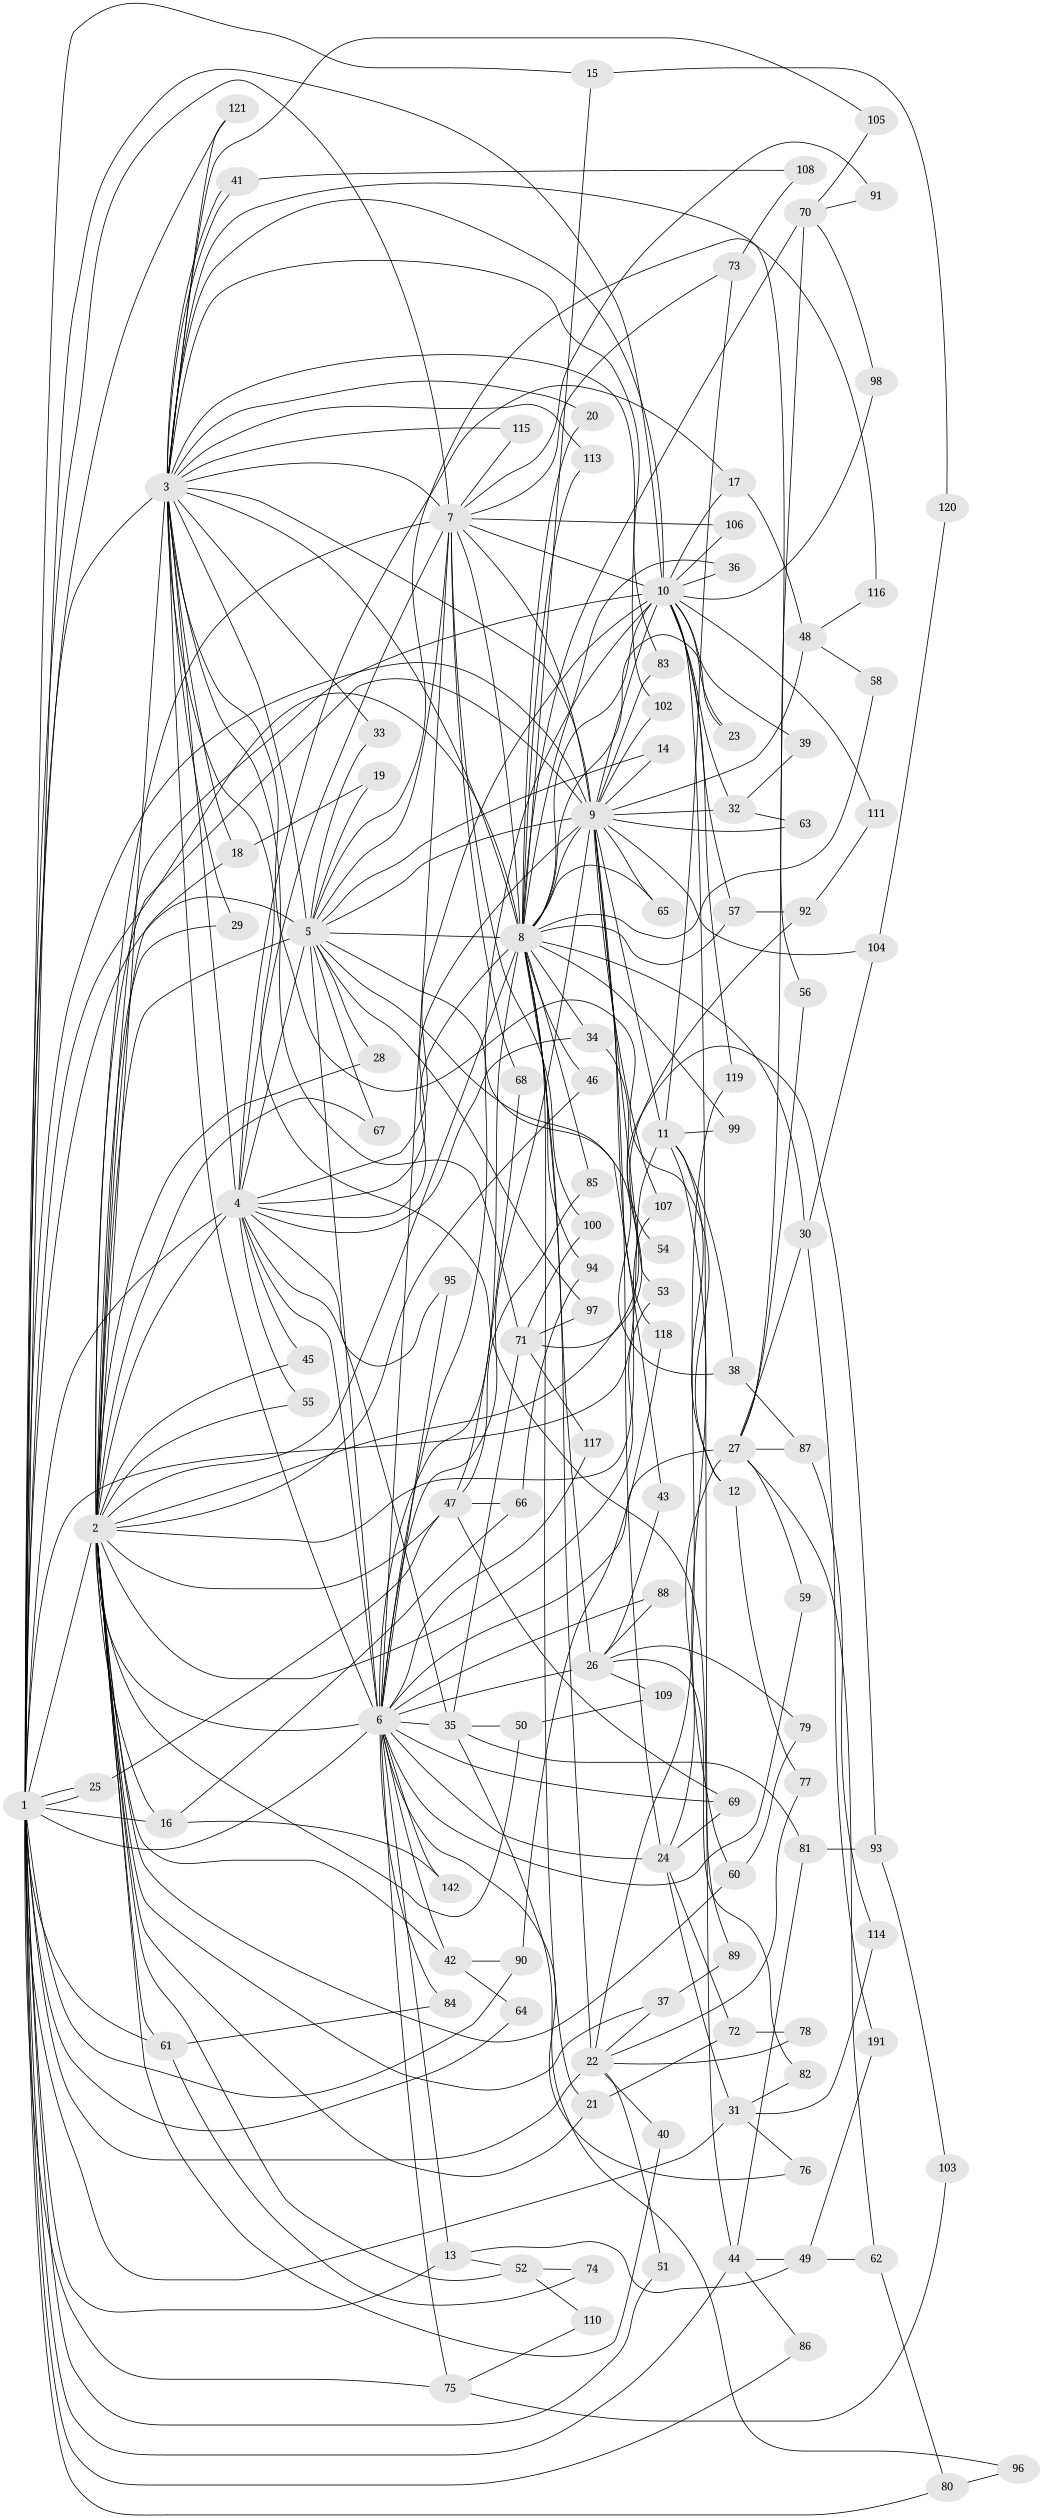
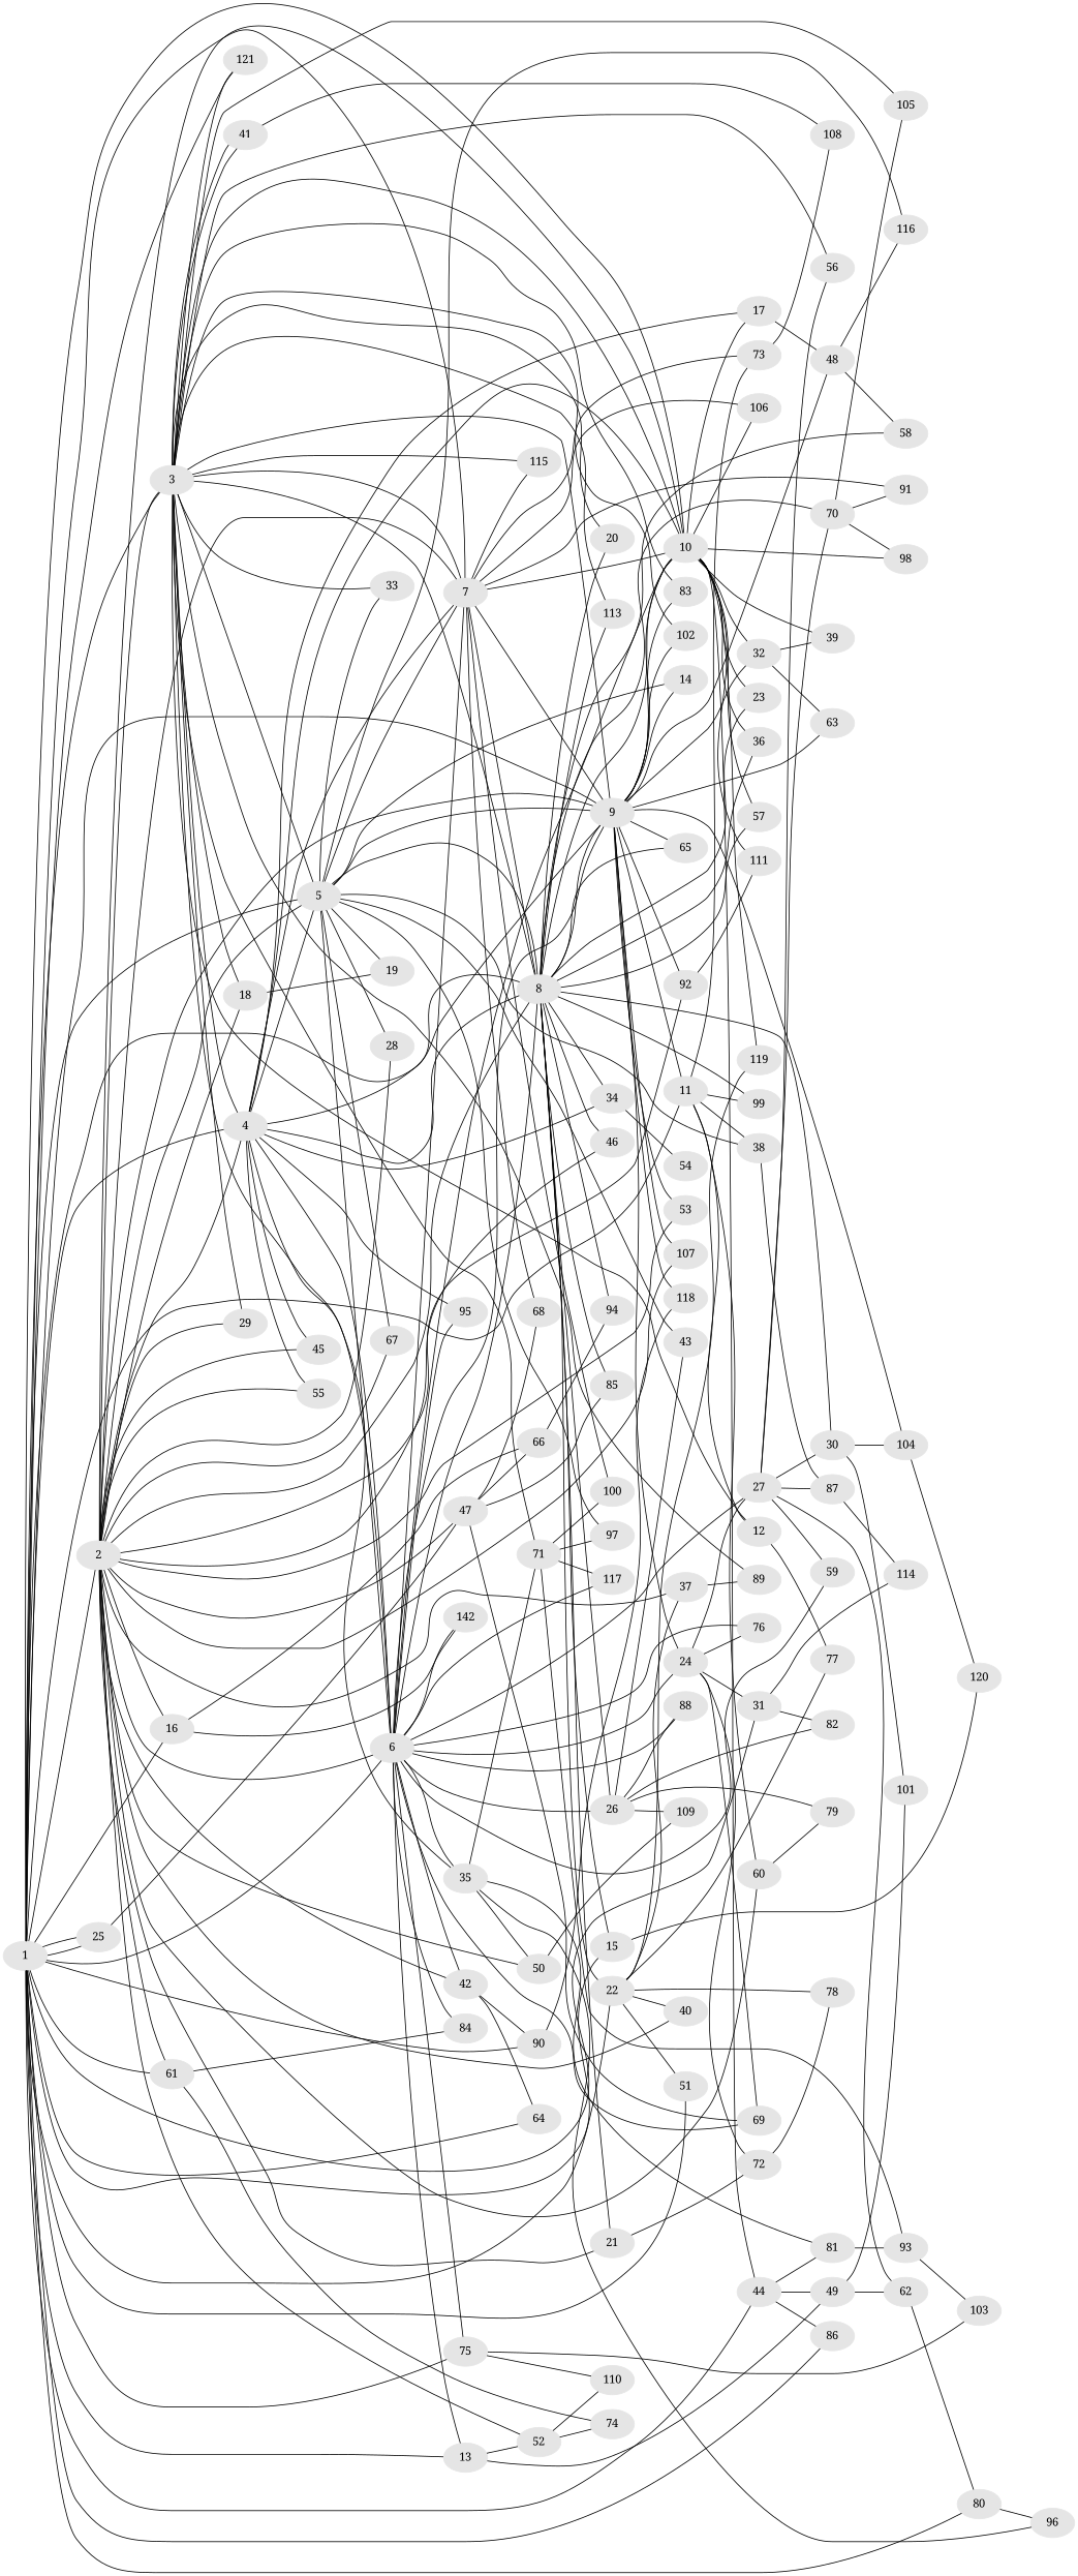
  graph {
    fontname="Noto Serif"
    rankdir=LR
    node [color=gray90 fontname="Noto Serif" style=filled]
    edge [fontname="Noto Serif"]
    1
    2
    3
    4
    5
    6
    7
    8
    9
    10
    11
    13
    15
    16
    22
    25
    31
    44
    51
    61
    64
    75
    80
    86
    90
    121
    18
    21
    28
    29
    37
    40
    42
    45
    46
    47
    50
    52
    53
    55
    60
    67
    92
    107
    12
    20
    33
    41
    56
    71
    83
    89
    102
    105
    113
    115
    17
    34
    35
    95
    14
    19
    38
    43
    97
    116
    24
    26
    27
    59
    76
    84
    88
    n74 [label=142]
    117
    69
    68
    73
    91
    100
    106
    23
    30
    36
    57
    58
    65
    70
    85
    94
    99
    32
    48
    63
    104
    118
    39
    98
    111
    119
    49
    120
    66
    77
    78
    82
    114
    81
    74
    110
    103
    96
    72
    109
    79
    108
    93
    54
    87
    62
-   101 [label=191]
+   101
    1 -- 2
    1 -- 3
    1 -- 4
    1 -- 5
    1 -- 6
    1 -- 7
    1 -- 8
    1 -- 9
    1 -- 10
    1 -- 11
    1 -- 13
    1 -- 15
    1 -- 16
    1 -- 22
    1 -- 25
    1 -- 25
    1 -- 31
    1 -- 44
    1 -- 51
    1 -- 61
    1 -- 64
    1 -- 75
    1 -- 80
    1 -- 86
    1 -- 90
    1 -- 121
    2 -- 3
    2 -- 4
    2 -- 5
    2 -- 6
    2 -- 7
    2 -- 8
    2 -- 9
    2 -- 10
    2 -- 16
    2 -- 61
    2 -- 18
    2 -- 21
    2 -- 28
    2 -- 29
    2 -- 37
    2 -- 40
    2 -- 42
    2 -- 45
    2 -- 46
    2 -- 47
    2 -- 50
    2 -- 52
    2 -- 53
    2 -- 55
    2 -- 60
    2 -- 67
    2 -- 92
    2 -- 107
    3 -- 4
    3 -- 5
    3 -- 6
    3 -- 7
    3 -- 8
    3 -- 9
    3 -- 10
    3 -- 121
    3 -- 18
    3 -- 29
    3 -- 12
    3 -- 20
    3 -- 33
    3 -- 41
    3 -- 41
    3 -- 56
    3 -- 71
    3 -- 83
    3 -- 89
    3 -- 102
    3 -- 105
    3 -- 113
    3 -- 115
    4 -- 5
    4 -- 6
    4 -- 7
    4 -- 8
    4 -- 9
    4 -- 10
    4 -- 45
    4 -- 55
    4 -- 17
    4 -- 34
    4 -- 35
    4 -- 95
    5 -- 6
    5 -- 7
    5 -- 8
    5 -- 9
    5 -- 28
    5 -- 67
    5 -- 33
    5 -- 14
    5 -- 19
    5 -- 38
    5 -- 43
    5 -- 97
    5 -- 116
    6 -- 7
    6 -- 8
    6 -- 9
    6 -- 10
    6 -- 13
    6 -- 75
    6 -- 42
    6 -- 35
    6 -- 95
    6 -- 24
    6 -- 26
    6 -- 27
    6 -- 59
    6 -- 76
    6 -- 84
    6 -- 88
    6 -- n74
    6 -- 117
    6 -- 69
    7 -- 8
    7 -- 9
    7 -- 10
    7 -- 115
    7 -- 68
    7 -- 73
    7 -- 91
    7 -- 100
    7 -- 106
    8 -- 9
    8 -- 10
    8 -- 15
    8 -- 22
    8 -- 21
    8 -- 46
    8 -- 20
    8 -- 113
    8 -- 34
    8 -- 26
    8 -- 23
    8 -- 30
    8 -- 36
    8 -- 57
    8 -- 58
    8 -- 65
    8 -- 70
    8 -- 85
    8 -- 94
    8 -- 99
    9 -- 10
    9 -- 11
    9 -- 53
-   57 -- 92
+   9 -- 92
    9 -- 107
    9 -- 83
    9 -- 102
    9 -- 14
    9 -- 24
    9 -- 65
    9 -- 32
    9 -- 48
    9 -- 63
    9 -- 104
    9 -- 118
    10 -- 44
    10 -- 17
    10 -- 106
    10 -- 23
    10 -- 36
    10 -- 57
    10 -- 32
    10 -- 39
    10 -- 98
    10 -- 111
    10 -- 119
    11 -- 60
    11 -- 12
    11 -- 38
    11 -- 73
    11 -- 99
    13 -- 52
    13 -- 49
    15 -- 120
    16 -- n74
    16 -- 66
    22 -- 51
    22 -- 37
    22 -- 40
    22 -- 119
    22 -- 77
    22 -- 78
    25 -- 47
    31 -- 82
    31 -- 114
    44 -- 86
    44 -- 49
    44 -- 81
    61 -- 84
    61 -- 74
    75 -- 110
    75 -- 103
    80 -- 96
    90 -- 118
    18 -- 19
    21 -- 72
    37 -- 89
    42 -- 64
    42 -- 90
    47 -- 69
    47 -- 68
    47 -- 85
    47 -- 66
    50 -- 109
    52 -- 74
    52 -- 110
    60 -- 79
    92 -- 111
    12 -- 77
    41 -- 108
    71 -- 97
    71 -- 117
    71 -- 100
    71 -- 93
    17 -- 48
    34 -- 54
    35 -- 50
    35 -- 71
    35 -- 81
    35 -- 96
    38 -- 87
    24 -- 31
    24 -- 27
-   31 -- 76
+   24 -- 76
    24 -- 69
    24 -- 72
    26 -- 43
    26 -- 88
    26 -- 82
    26 -- 109
    26 -- 79
    27 -- 56
    27 -- 59
    27 -- 30
    27 -- 70
    27 -- 87
    27 -- 62
    73 -- 108
    30 -- 104
    30 -- 101
    70 -- 105
    70 -- 91
    70 -- 98
    32 -- 63
    32 -- 39
    48 -- 116
    48 -- 58
    104 -- 120
    49 -- 62
    49 -- 101
    66 -- 94
    81 -- 93
    72 -- 78
    93 -- 103
    87 -- 114
    62 -- 80
  }
